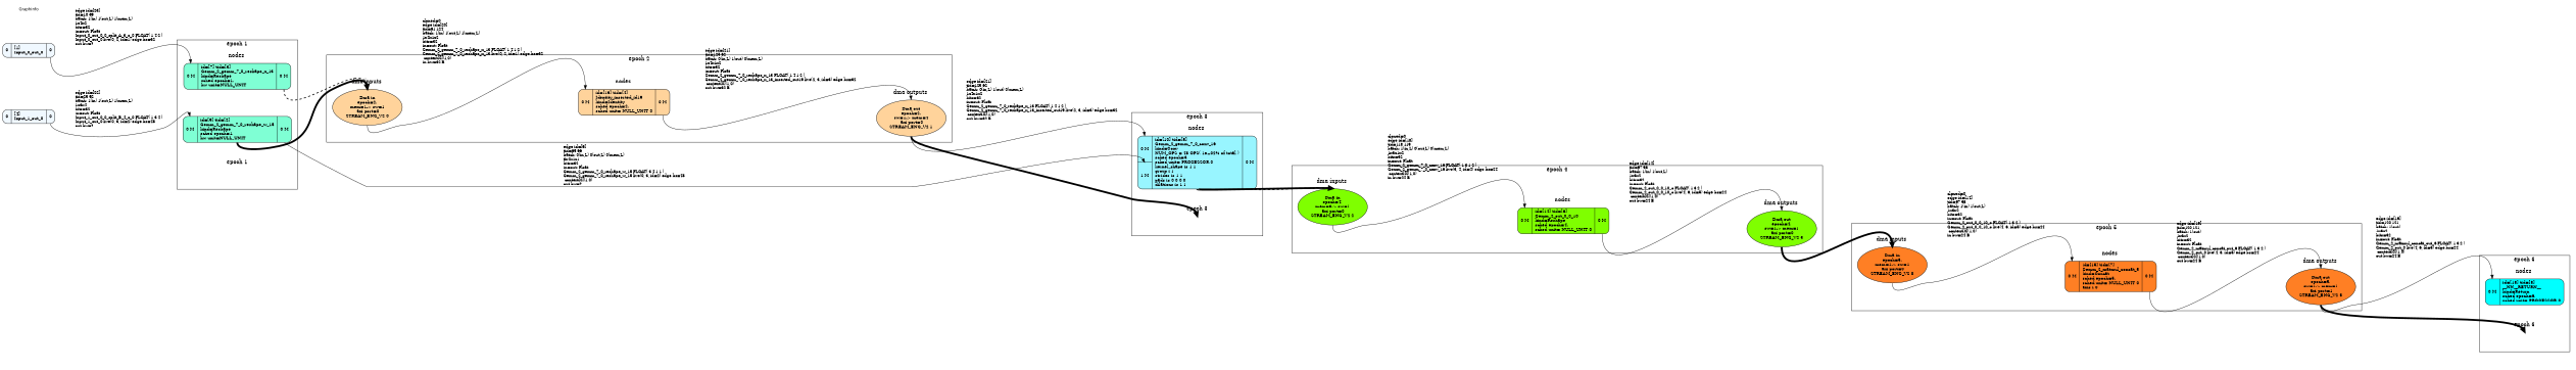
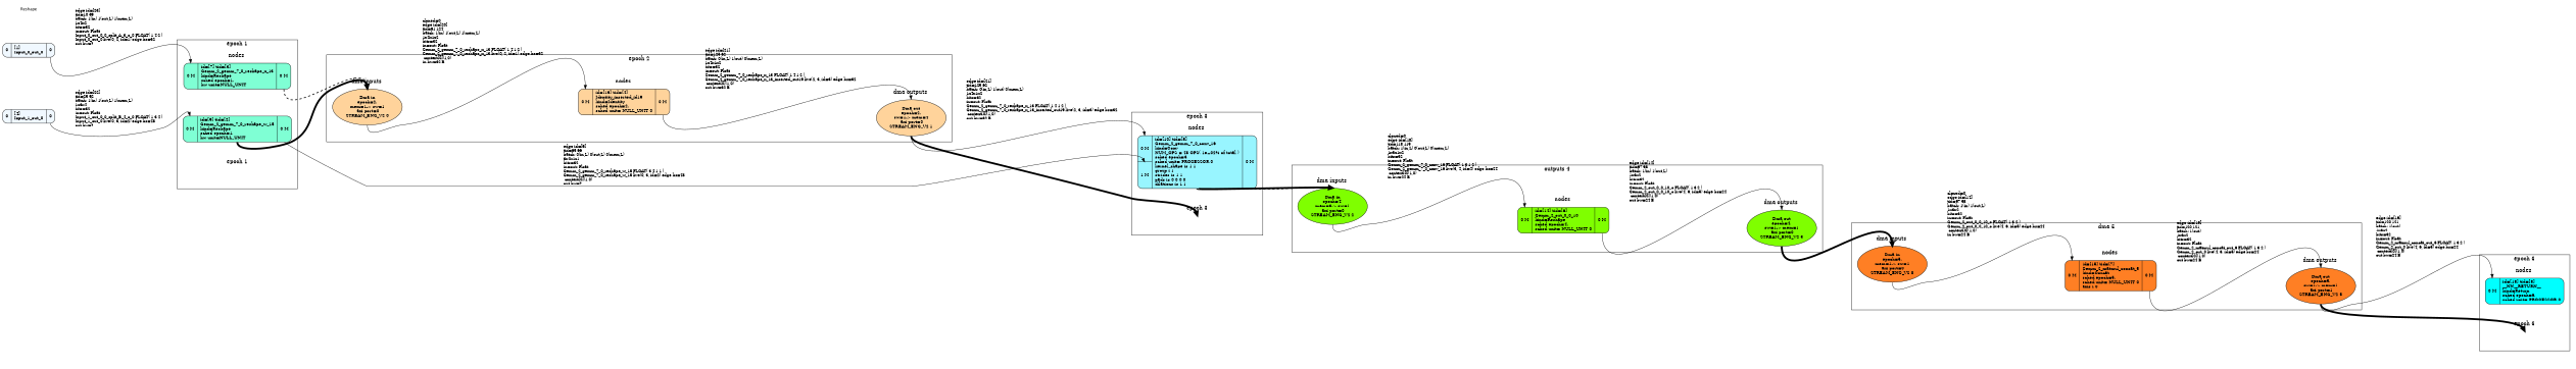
  digraph {
    compound=true
    fontsize=11
    nodesep=1
    rankdir=LR
    ranksep=1.5
    splines=spline
    node [fontsize=11 shape=record style="rounded,filled"]
    edge [fontsize=10 headport=n tailport=s]
    n1 [fillcolor=aquamarine label="{ { < i0>  0 M } | id=[9] tid=[2]\lGemm_2_gemm_7_0_reshape_w_15\lkind=Reshape\lsched epoch=1.\lhw unit=NULL_UNIT\l | { < o0>  0 M } }"]
    n2 [fillcolor=aquamarine label="{ { < i0>  0 M } | id=[7] tid=[3]\lGemm_2_gemm_7_0_reshape_x_13\lkind=Reshape\lsched epoch=1.\lhw unit=NULL_UNIT\l | { < o0>  0 M } }"]
    dummy_1 [style=invis shape=""]
    n4 [fillcolor=burlywood1 label="{ { < i0>  0 M } | id=[19] tid=[4]\lIdentity_inserted_id19\lkind=Identity\lsched epoch=2.\lsched unit= NULL_UNIT 0\l | { < o0>  0 M } }"]
    n5 [fillcolor=burlywood1 label="Dma in\nepoch=2.\nmem=1-> sw=1\n axi port=0\nSTREAM_ENG_V2 0" shape=ellipse width=0.1]
    n6 [fillcolor=burlywood1 label="Dma out\nepoch=2.\nsw=1-> mem=4\n axi port=0\nSTREAM_ENG_V2 1" shape=ellipse width=0.1]
    n7 [fillcolor=cadetblue1 label="{ { < i0>  0 M  | < i1>  1 M } | id=[10] tid=[5]\lGemm_2_gemm_7_0_conv_16\lkind=Conv\lNUM_OPS = 48 OPS( 1e+02% of total )\lsched epoch=3.\lsched unit= PROCESSOR 0\lkernel_shape is 1 1\lgroup i 1\lstrides is 1 1\lpads is 0 0 0 0\ldilations is 1 1\l | { < o0>  0 M } }"]
    dummy_3 [style=invis shape=""]
    n9 [fillcolor=chartreuse label="{ { < i0>  0 M } | id=[14] tid=[6]\lGemm_2_out_0_0_10\lkind=Reshape\lsched epoch=4.\lsched unit= NULL_UNIT 0\l | { < o0>  0 M } }"]
    n10 [fillcolor=chartreuse label="Dma in\nepoch=4.\nmem=3-> sw=1\n axi port=0\nSTREAM_ENG_V2 2" shape=ellipse width=0.1]
    n11 [fillcolor=chartreuse label="Dma out\nepoch=4.\nsw=1-> mem=1\n axi port=0\nSTREAM_ENG_V2 3" shape=ellipse width=0.1]
    n12 [fillcolor=chocolate1 label="{ { < i0>  0 M } | id=[15] tid=[7]\lGemm_2_matmul_concat_5\lkind=Concat\lsched epoch=5.\lsched unit= NULL_UNIT 0\laxis i 0\l | { < o0>  0 M } }"]
    n13 [fillcolor=chocolate1 label="Dma out\nepoch=5.\nsw=1-> mem=1\n axi port=1\nSTREAM_ENG_V2 5" shape=ellipse width=0.1]
    n14 [fillcolor=chocolate1 label="Dma in\nepoch=5.\nmem=1-> sw=1\n axi port=0\nSTREAM_ENG_V2 8" shape=ellipse width=0.1]
    n15 [fillcolor=cyan label="{ { < i0>  0 M } | id=[18] tid=[8]\l__NN__RETURN__\lkind=Return\lsched epoch=6.\lsched unit= PROCESSOR 0\l}"]
    dummy_6 [style=invis shape=""]
-   Graphinfo [color=black fontname="Arial-Bold" shape=plaintext style=rounded]
+   Graphinfo [color=black fontname="Arial-Bold" shape=plaintext style=rounded label=Reshape]
    n18 [fillcolor=aliceblue label="{ { <i0> 0} |  [4]\lInput_1_out_0 | { <o0> 0} }"]
    n19 [fillcolor=aliceblue label="{ { <i0> 0} |  [1]\lInput_0_out_0 | { <o0> 0} }"]
    subgraph cluster_1 {
      fontsize=14
      label="epoch 1"
      subgraph cluster_2 {
        fontsize=14
        label="nodes "
        peripheries=0
        n1
        n2
      }
      subgraph cluster_3 {
        fontsize=14
        label="epoch 1"
        peripheries=0
        dummy_1
      }
    }
    subgraph cluster_4 {
      fontsize=14
      label="epoch 2"
      subgraph cluster_5 {
        fontsize=14
        label="nodes "
        peripheries=0
        n4
      }
      subgraph cluster_6 {
        fontsize=14
        label="dma inputs "
        peripheries=0
        n5
      }
      subgraph cluster_7 {
        fontsize=14
        label="dma outputs "
        peripheries=0
        n6
      }
    }
    subgraph cluster_8 {
      fontsize=14
      label="epoch 3"
      subgraph cluster_9 {
        fontsize=14
        label="nodes "
        peripheries=0
        n7
      }
      subgraph cluster_10 {
        fontsize=14
        label="epoch 3"
        peripheries=0
        dummy_3
      }
    }
    subgraph cluster_11 {
      fontsize=14
-     label="epoch 4"
+     label="outputs 4"
      subgraph cluster_12 {
        fontsize=14
        label="nodes "
        peripheries=0
        n9
      }
      subgraph cluster_13 {
        fontsize=14
        label="dma inputs "
        peripheries=0
        n10
      }
      subgraph cluster_14 {
        fontsize=14
        label="dma outputs "
        peripheries=0
        n11
      }
    }
    subgraph cluster_15 {
      fontsize=14
-     label="epoch 5"
+     label="dma 5"
      subgraph cluster_16 {
        fontsize=14
        label="nodes "
        peripheries=0
        n12
      }
      subgraph cluster_17 {
        fontsize=14
        label="dma outputs "
        peripheries=0
        n13
      }
      subgraph cluster_18 {
        fontsize=14
        label="dma inputs "
        peripheries=0
        n14
      }
    }
    subgraph cluster_19 {
      fontsize=14
      label="epoch 6"
      subgraph cluster_20 {
        fontsize=14
        label="nodes "
        peripheries=0
        n15
      }
      subgraph cluster_21 {
        fontsize=14
        label="epoch 6"
        peripheries=0
        dummy_6
      }
    }
    n1 -> n5 [penwidth=5 strength=1000]
    n1 -> n7 [headport="i1:n" label="edge id=[9]\ltid=65 66\lbatch: 0(in,L) 0(out,L) 0(mem,L) \l3x4x1x1\lbits=32\lin=out: Float\lGemm_2_gemm_7_0_reshape_w_15 FLOAT( 3 4 1 1 )\lGemm_2_gemm_7_0_reshape_w_15 live(0, 3, id=2) edge bs=48\l context[0](1,0)\lout bw=?\l" tailport="o0:s"]
    n2 -> n5 [penwidth=2 style=dashed tailport="o0:s"]
    n4 -> n6 [label="edge id=[21]\ltid=125 62\lbatch: 0(in,L) 1(out) 0(mem,L) \l1x4x1x2\lbits=32\lin=out: Float\lGemm_2_gemm_7_0_reshape_x_13 FLOAT( 1 4 1 2 )\lGemm_2_gemm_7_0_reshape_x_13_inserted_out19 live(2, 3, id=3) edge bs=32\l context[0](1,0)\lout bw=32 B\l" tailport="o0:s"]
    n5 -> n4 [headport="i0:n" label="cloned=0\ledge id=[20]\ltid=61 124\lbatch: 1(in) 1(out,L) 1(mem,L) \l1x4x1x2\lbits=32\lin=out: Float\lGemm_2_gemm_7_0_reshape_x_13 FLOAT( 1 4 1 2 )\lGemm_2_gemm_7_0_reshape_x_13 live(0, 2, id=1) edge bs=32\l context[0](1,0)\lin bw=32 B\l"]
    n6 -> n7 [headport="i0:n" label="edge id=[21]\ltid=125 62\lbatch: 0(in,L) 1(out) 0(mem,L) \l1x4x1x2\lbits=32\lin=out: Float\lGemm_2_gemm_7_0_reshape_x_13 FLOAT( 1 4 1 2 )\lGemm_2_gemm_7_0_reshape_x_13_inserted_out19 live(2, 3, id=3) edge bs=32\l context[0](1,0)\lout bw=32 B\l"]
    n6 -> dummy_3 [penwidth=5 strength=1000]
    n7 -> n10 [penwidth=5 strength=1000]
    n7 -> n10 [penwidth=2 style=dashed tailport="o0:s"]
    n9 -> n11 [label="edge id=[14]\ltid=97 98\lbatch: 1(in) 1(out,L) \l1x3x2\lbits=32\lin=out: Float\lGemm_2_out_0_0_10_o FLOAT( 1 3 2 )\lGemm_2_out_0_0_10_o live(4, 6, id=5) edge bs=24\l context[0](1,0)\lout bw=24 B\l" tailport="o0:s"]
    n10 -> n9 [headport="i0:n" label="cloned=0\ledge id=[18]\ltid=118 119\lbatch: 1(in,L) 0(out,L) 0(mem,L) \l1x3x1x2\lbits=32\lin=out: Float\lGemm_2_gemm_7_0_conv_16 FLOAT( 1 3 1 2 )\lGemm_2_gemm_7_0_conv_16 live(3, 4, id=4) edge bs=24\l context[0](1,0)\lin bw=24 B\l"]
    n11 -> n14 [penwidth=5 strength=1000]
    n11 -> n14 [penwidth=2 style=dashed]
    n12 -> n13 [label="edge id=[19]\ltid=120 121\lbatch: 1(out) \l1x3x2\lbits=32\lin=out: Float\lGemm_2_matmul_concat_out_6 FLOAT( 1 3 2 )\lGemm_2_out_0 live(4, 6, id=5) edge bs=24\l context[0](1,0)\lout bw=24 B\l" tailport="o0:s"]
    n13 -> n15 [headport="i0:n" label="edge id=[19]\ltid=120 121\lbatch: 1(out) \l1x3x2\lbits=32\lin=out: Float\lGemm_2_matmul_concat_out_6 FLOAT( 1 3 2 )\lGemm_2_out_0 live(4, 6, id=5) edge bs=24\l context[0](1,0)\lout bw=24 B\l"]
    n13 -> dummy_6 [penwidth=5 strength=1000]
    n14 -> n12 [headport="i0:n" label="cloned=0\ledge id=[14]\ltid=97 98\lbatch: 1(in) 1(out,L) \l1x3x2\lbits=32\lin=out: Float\lGemm_2_out_0_0_10_o FLOAT( 1 3 2 )\lGemm_2_out_0_0_10_o live(4, 6, id=5) edge bs=24\l context[0](1,0)\lin bw=24 B\l"]
    n18 -> n1 [headport="i0:n" label="edge id=[22]\ltid=25 52\lbatch: 1(in) 1(out,L) 1(mem,L) \l1x3x4\lbits=32\lin=out: Float\lInput_1_out_0_0_split_B_4_o_0 FLOAT( 1 3 4 )\lInput_1_out_0 live(0, 3, id=2) edge bs=48\lout bw=?\l" tailport="o0:s"]
    n19 -> n2 [headport="i0:n" label="edge id=[23]\ltid=10 39\lbatch: 1(in) 1(out,L) 1(mem,L) \l1x4x2\lbits=32\lin=out: Float\lInput_0_out_0_0_split_A_3_o_0 FLOAT( 1 4 2 )\lInput_0_out_0 live(0, 2, id=1) edge bs=32\lout bw=?\l" tailport="o0:s"]
  }
